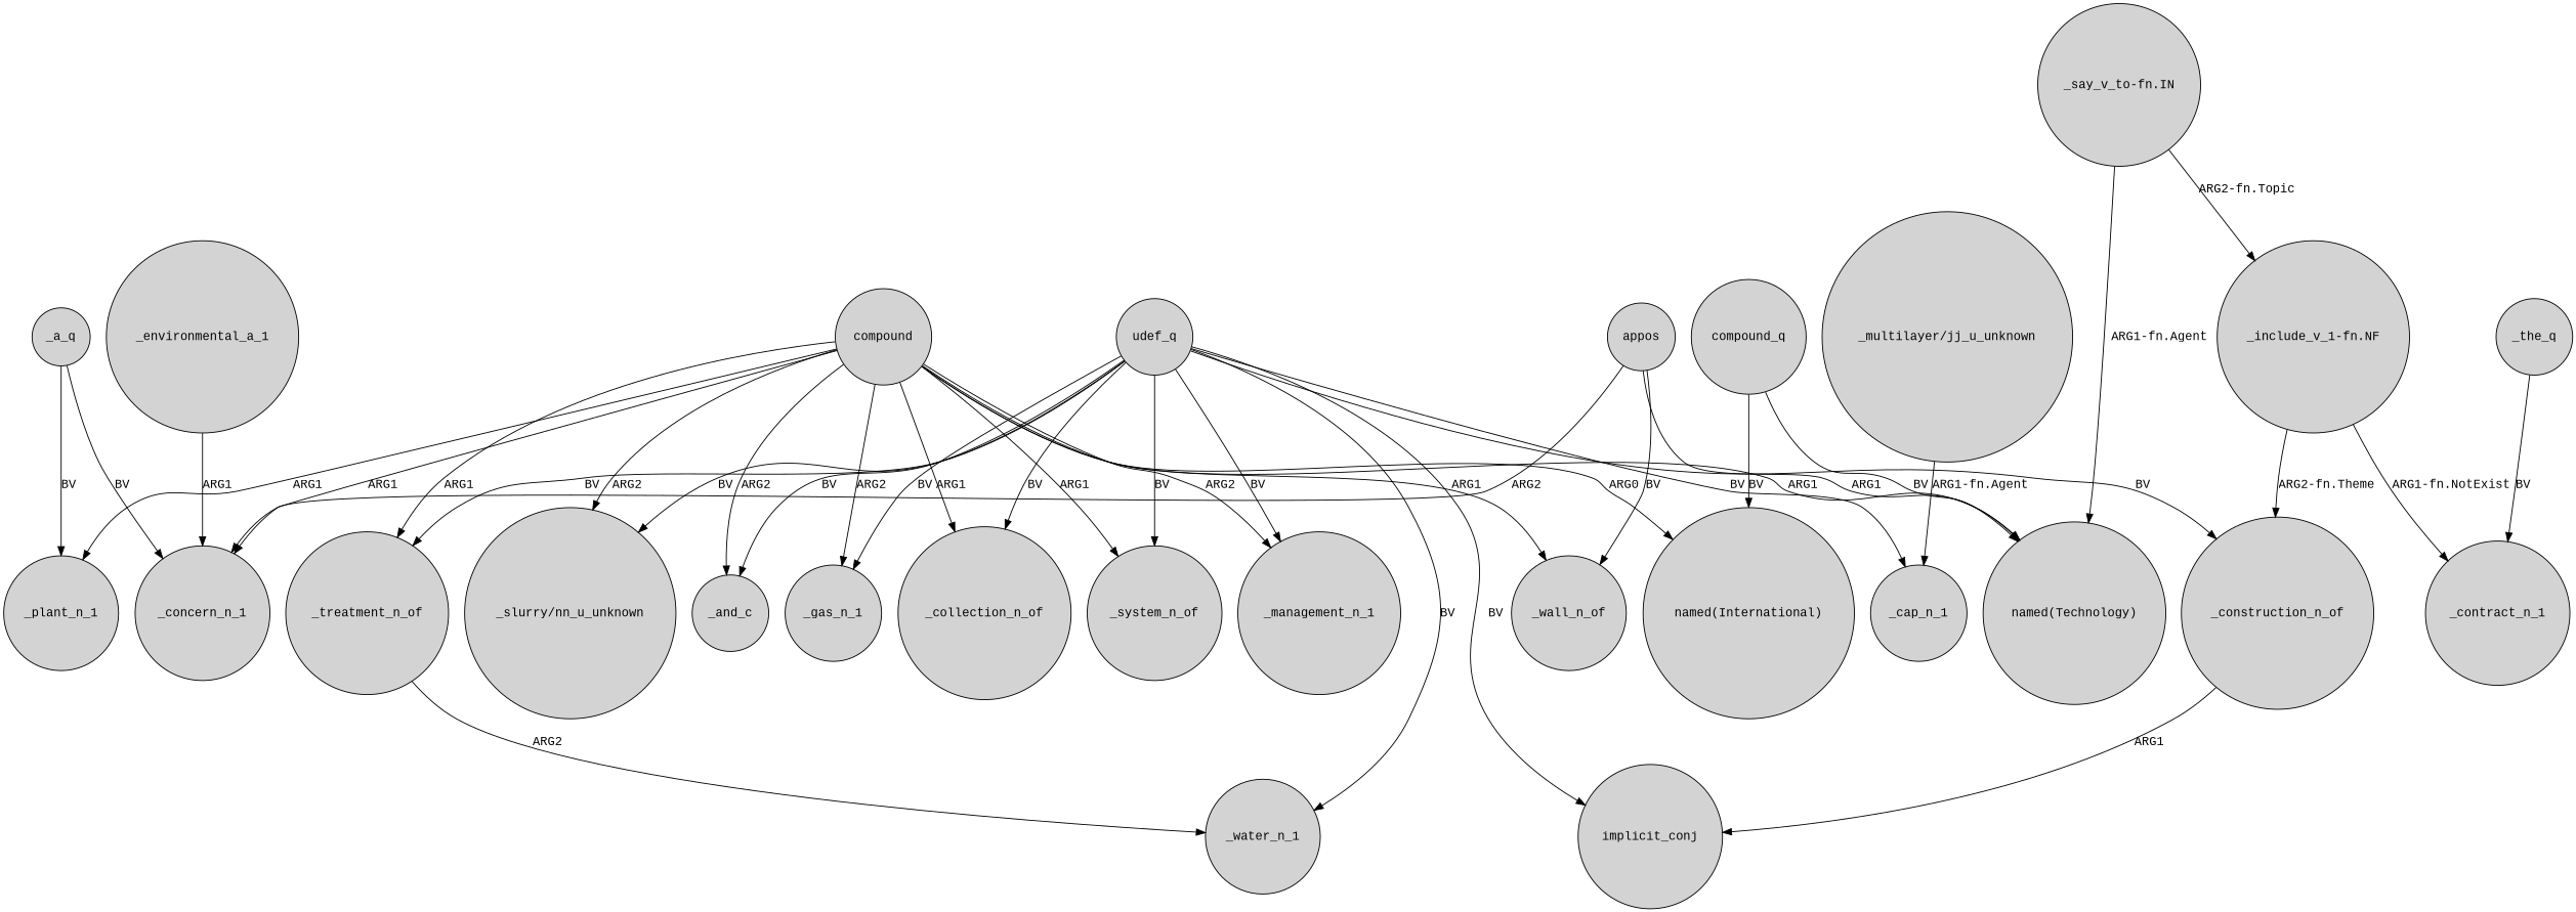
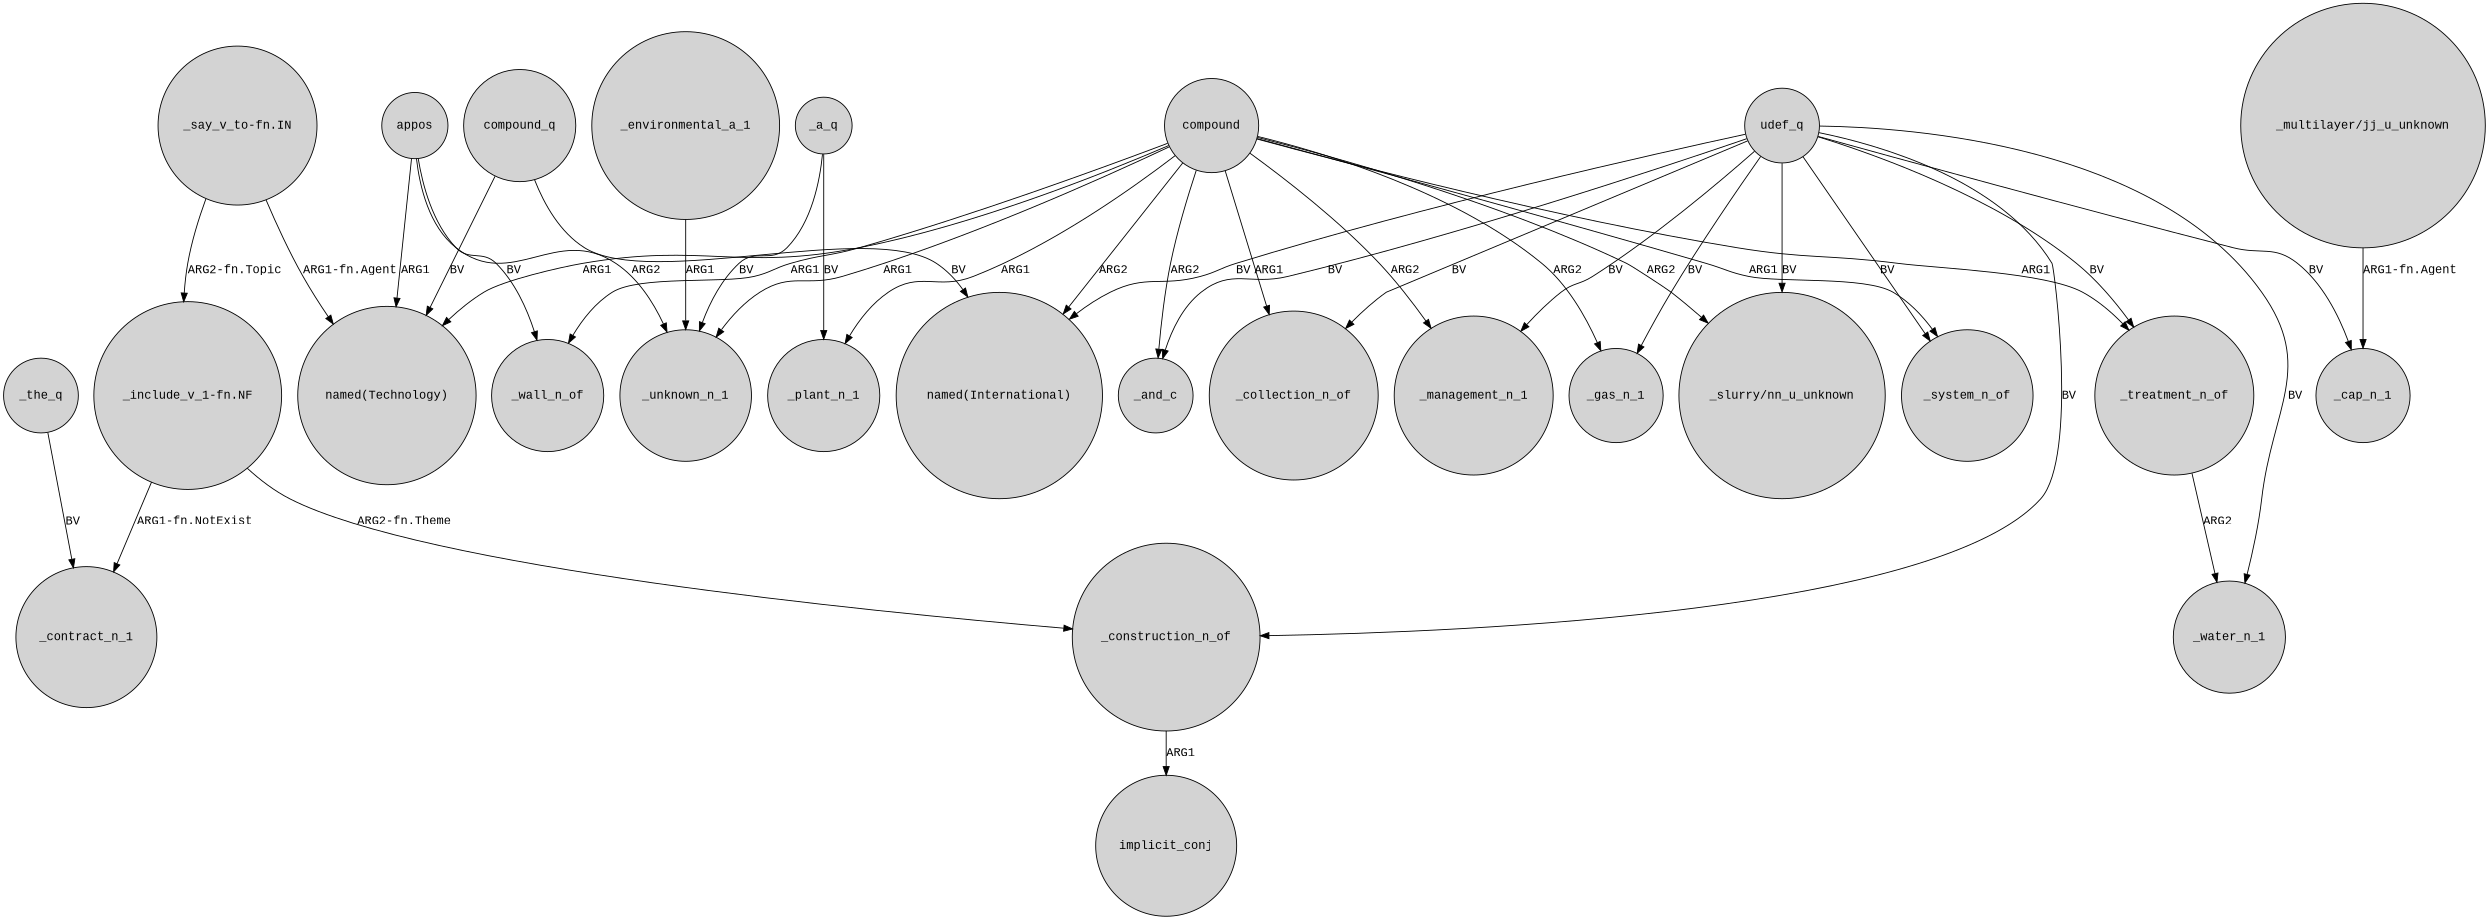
  digraph {
    fontname="Liberation Mono"
    node [fontname="Liberation Mono" shape=circle style=filled]
    edge [fontname="Liberation Mono"]
    _a_q
-   _concern_n_1
+   _concern_n_1 [label=_unknown_n_1]
    _plant_n_1
    compound
    _system_n_of
    "named(Technology)"
    "_slurry/nn_u_unknown"
    _management_n_1
    _gas_n_1
    _wall_n_of
    _collection_n_of
    _and_c
    "named(International)"
    _treatment_n_of
    _water_n_1
    "_multilayer/jj_u_unknown"
    _cap_n_1
    udef_q
    _construction_n_of
    implicit_conj
    "_include_v_1-fn.NF"
    _contract_n_1
    appos
    "_say_v_to-fn.IN"
    _the_q
    _environmental_a_1
    n27 [label=compound_q]
    _a_q -> _concern_n_1 [label=BV]
    _a_q -> _plant_n_1 [label=BV]
    compound -> _concern_n_1 [label=ARG1]
    compound -> _plant_n_1 [label=ARG1]
    compound -> _system_n_of [label=ARG1]
    compound -> "named(Technology)" [label=ARG1]
    compound -> "_slurry/nn_u_unknown" [label=ARG2]
    compound -> _management_n_1 [label=ARG2]
    compound -> _gas_n_1 [label=ARG2]
    compound -> _wall_n_of [label=ARG1]
    compound -> _collection_n_of [label=ARG1]
    compound -> _and_c [label=ARG2]
-   compound -> "named(International)" [label=ARG0]
+   compound -> "named(International)" [label=ARG2]
    compound -> _treatment_n_of [label=ARG1]
    _treatment_n_of -> _water_n_1 [label=ARG2]
    "_multilayer/jj_u_unknown" -> _cap_n_1 [label="ARG1-fn.Agent"]
    udef_q -> _system_n_of [label=BV]
    udef_q -> "_slurry/nn_u_unknown" [label=BV]
    udef_q -> _management_n_1 [label=BV]
    udef_q -> _gas_n_1 [label=BV]
    udef_q -> _collection_n_of [label=BV]
    udef_q -> _and_c [label=BV]
    udef_q -> _treatment_n_of [label=BV]
    udef_q -> _water_n_1 [label=BV]
    udef_q -> _cap_n_1 [label=BV]
    udef_q -> _construction_n_of [label=BV]
-   udef_q -> implicit_conj [label=BV]
+   udef_q -> "named(International)" [label=BV]
    _construction_n_of -> implicit_conj [label=ARG1]
    "_include_v_1-fn.NF" -> _construction_n_of [label="ARG2-fn.Theme"]
    "_include_v_1-fn.NF" -> _contract_n_1 [label="ARG1-fn.NotExist"]
    appos -> _concern_n_1 [label=ARG2]
    appos -> "named(Technology)" [label=ARG1]
    appos -> _wall_n_of [label=BV]
    "_say_v_to-fn.IN" -> "named(Technology)" [label="ARG1-fn.Agent"]
    "_say_v_to-fn.IN" -> "_include_v_1-fn.NF" [label="ARG2-fn.Topic"]
    _the_q -> _contract_n_1 [label=BV]
    _environmental_a_1 -> _concern_n_1 [label=ARG1]
    n27 -> "named(Technology)" [label=BV]
    n27 -> "named(International)" [label=BV]
  }
